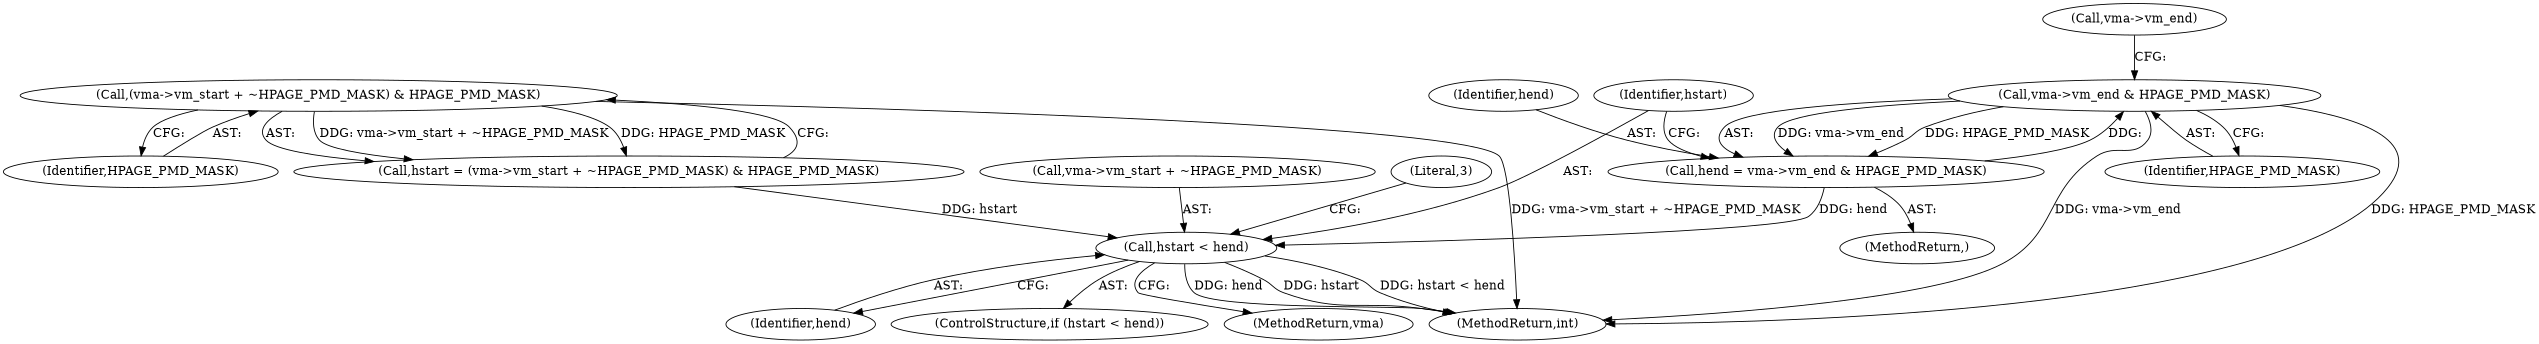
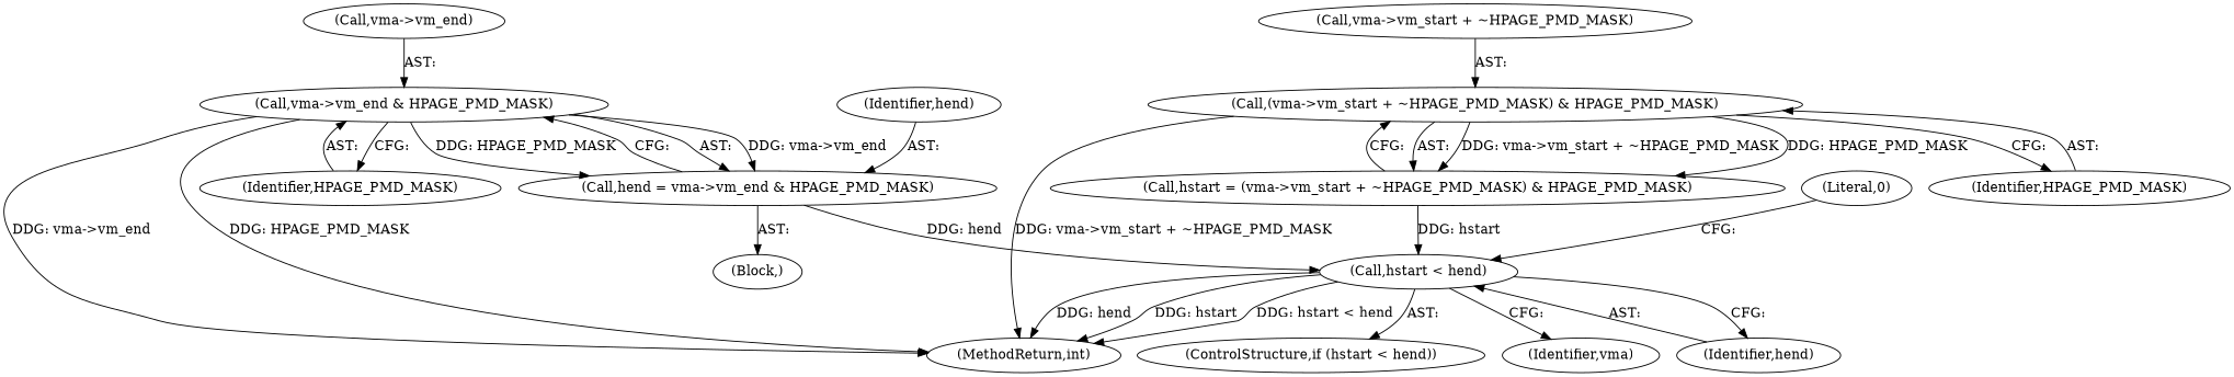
  digraph {
    n1 [label="(Call,vma->vm_end & HPAGE_PMD_MASK)"]
    n2 [label="(Call,hend = vma->vm_end & HPAGE_PMD_MASK)"]
    n3 [label="(Identifier,HPAGE_PMD_MASK)"]
    n4 [label="(MethodReturn,int)"]
    n5 [label="(Call,hstart < hend)"]
-   n6 [label="(MethodReturn,)"]
+   n6 [label="(Block,)"]
    n7 [label="(Call,(vma->vm_start + ~HPAGE_PMD_MASK) & HPAGE_PMD_MASK)"]
    n8 [label="(Call,hstart = (vma->vm_start + ~HPAGE_PMD_MASK) & HPAGE_PMD_MASK)"]
    n9 [label="(Identifier,HPAGE_PMD_MASK)"]
    n10 [label="(Identifier,hend)"]
    n11 [label="(ControlStructure,if (hstart < hend))"]
-   n12 [label="(MethodReturn,vma)"]
-   n13 [label="(Literal,3)"]
+   n12 [label="(Identifier,vma)"]
+   n13 [label="(Literal,0)"]
    n14 [label="(Identifier,hend)"]
    n15 [label="(Call,vma->vm_end)"]
-   n16 [label="(Identifier,hstart)"]
    n17 [label="(Call,vma->vm_start + ~HPAGE_PMD_MASK)"]
    n1 -> n2 [label="AST: "]
    n1 -> n2 [label="DDG: vma->vm_end"]
    n1 -> n2 [label="DDG: HPAGE_PMD_MASK"]
    n1 -> n3 [label="CFG: "]
    n1 -> n4 [label="DDG: vma->vm_end"]
    n1 -> n4 [label="DDG: HPAGE_PMD_MASK"]
-   n2 -> n1 [label="DDG: "]
+   n2 -> n1 [label="CFG: "]
    n2 -> n5 [label="DDG: hend"]
    n2 -> n6 [label="AST: "]
    n3 -> n1 [label="AST: "]
    n5 -> n4 [label="DDG: hend"]
    n5 -> n4 [label="DDG: hstart"]
    n5 -> n4 [label="DDG: hstart < hend"]
    n5 -> n10 [label="CFG: "]
    n5 -> n11 [label="AST: "]
    n5 -> n12 [label="CFG: "]
    n7 -> n4 [label="DDG: vma->vm_start + ~HPAGE_PMD_MASK"]
    n7 -> n8 [label="AST: "]
    n7 -> n8 [label="DDG: vma->vm_start + ~HPAGE_PMD_MASK"]
    n7 -> n8 [label="DDG: HPAGE_PMD_MASK"]
    n7 -> n9 [label="CFG: "]
    n8 -> n5 [label="DDG: hstart"]
    n8 -> n7 [label="CFG: "]
    n9 -> n7 [label="AST: "]
    n10 -> n5 [label="AST: "]
    n13 -> n5 [label="CFG: "]
    n14 -> n2 [label="AST: "]
-   n15 -> n1 [label="CFG: "]
-   n16 -> n2 [label="CFG: "]
-   n16 -> n5 [label="AST: "]
-   n17 -> n5 [label="AST: "]
+   n15 -> n1 [label="AST: "]
+   n17 -> n7 [label="AST: "]
  }
